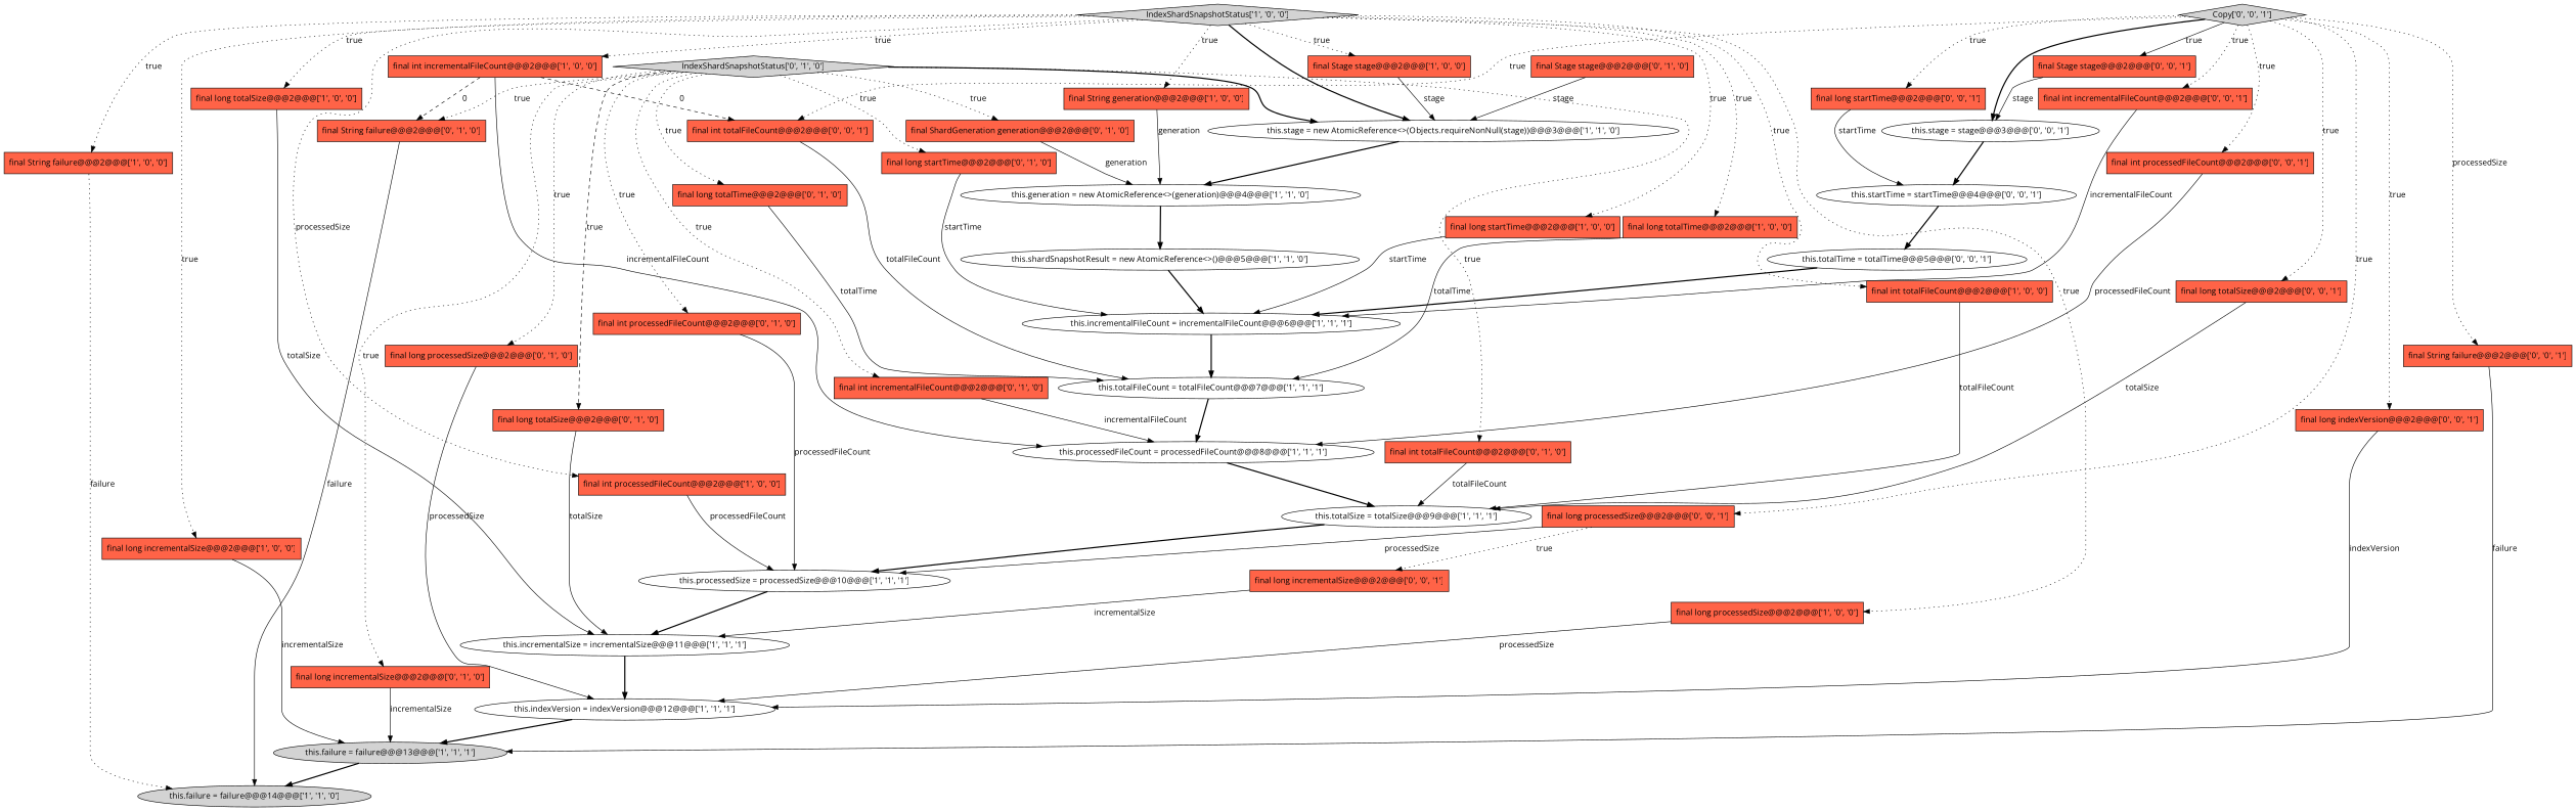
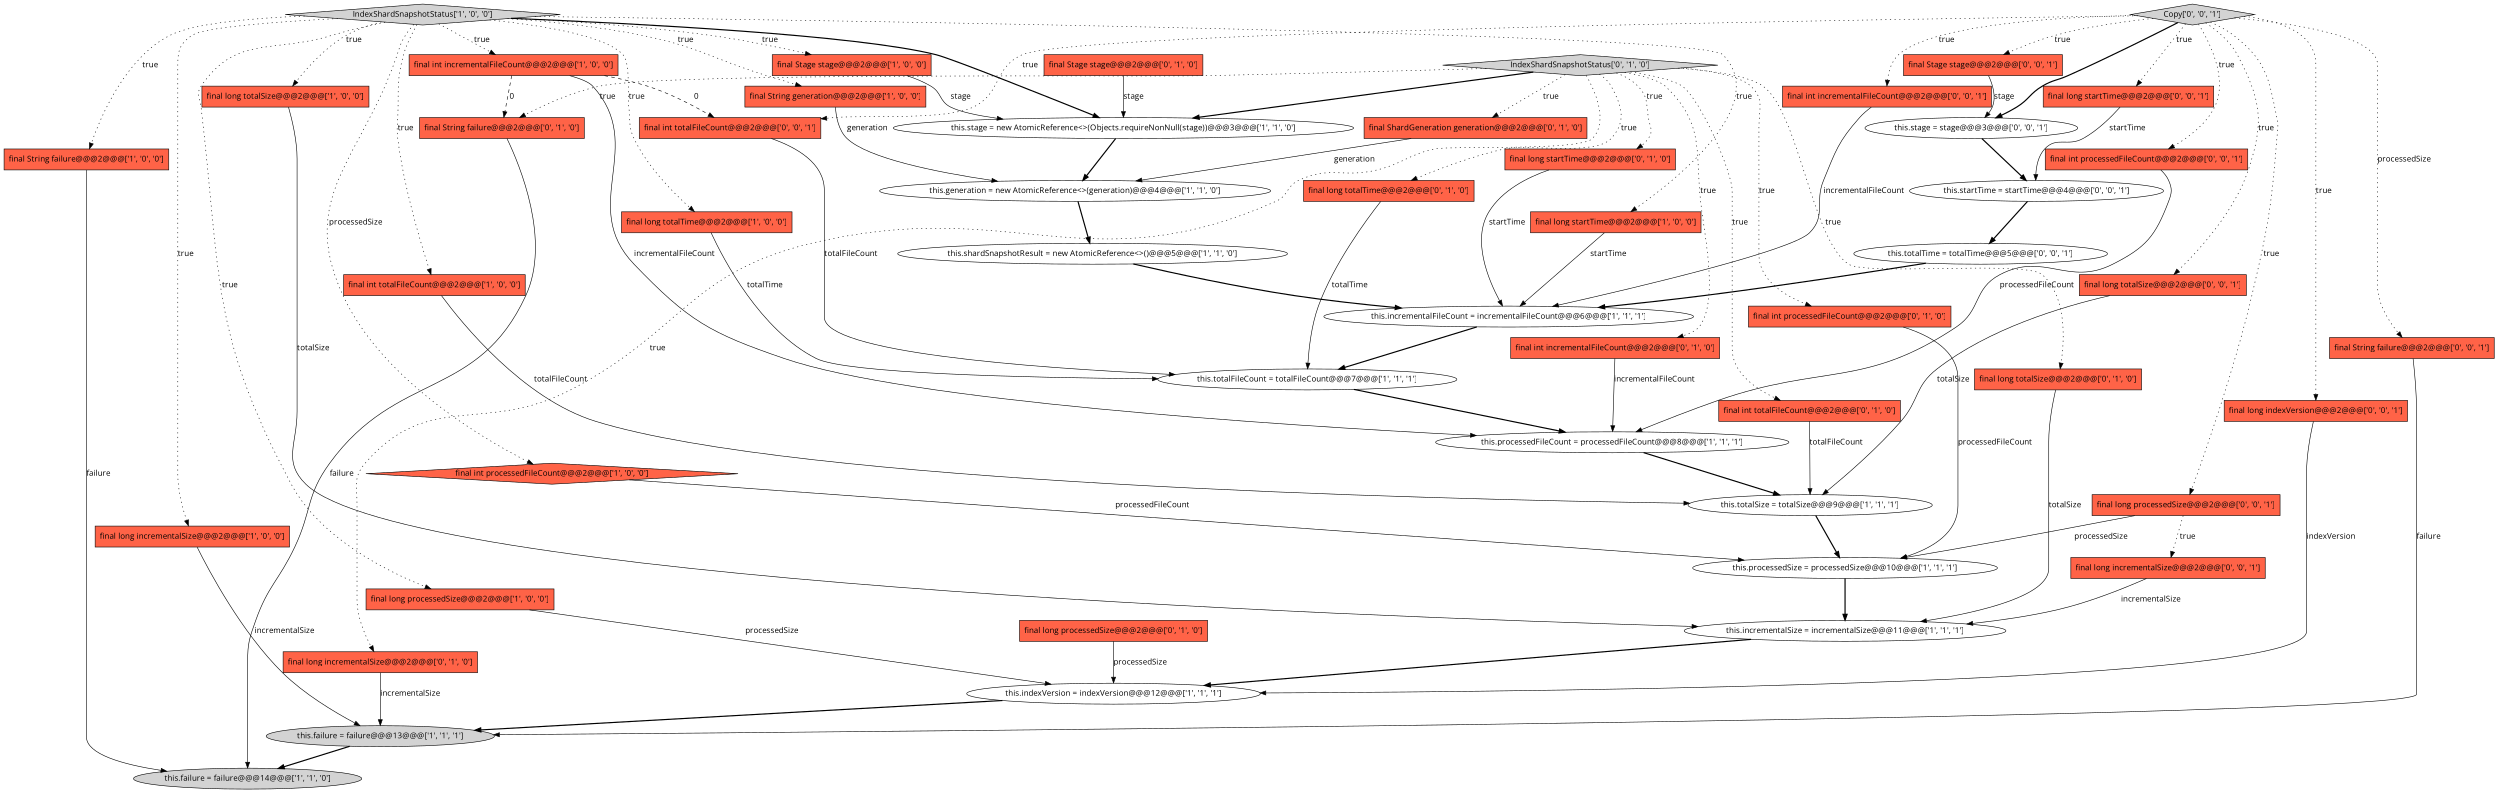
  digraph {
    fontname="Open Sans"
    node [fillcolor=tomato fontname="Open Sans" shape=box style=filled]
    edge [fontname="Open Sans" style=solid]
    n1 [label="final long totalSize@@@2@@@['1', '0', '0']"]
    n2 [fillcolor=white label="this.incrementalSize = incrementalSize@@@11@@@['1', '1', '1']" shape=ellipse]
    n3 [fillcolor=white label="this.indexVersion = indexVersion@@@12@@@['1', '1', '1']" shape=ellipse]
    n4 [fillcolor=white label="this.totalTime = totalTime@@@5@@@['0', '0', '1']" shape=ellipse]
    n5 [fillcolor=white label="this.incrementalFileCount = incrementalFileCount@@@6@@@['1', '1', '1']" shape=ellipse]
    n6 [fillcolor=white label="this.totalFileCount = totalFileCount@@@7@@@['1', '1', '1']" shape=ellipse]
    n7 [label="final long totalTime@@@2@@@['1', '0', '0']"]
    n8 [fillcolor=white label="this.processedFileCount = processedFileCount@@@8@@@['1', '1', '1']" shape=ellipse]
    n9 [label="final long totalSize@@@2@@@['0', '0', '1']"]
    n10 [fillcolor=white label="this.totalSize = totalSize@@@9@@@['1', '1', '1']" shape=ellipse]
    n11 [fillcolor=white label="this.processedSize = processedSize@@@10@@@['1', '1', '1']" shape=ellipse]
    n12 [label="final int incrementalFileCount@@@2@@@['0', '0', '1']"]
    n13 [label="final int totalFileCount@@@2@@@['1', '0', '0']"]
    n14 [label="final String failure@@@2@@@['1', '0', '0']"]
    n15 [fillcolor=lightgray label="this.failure = failure@@@14@@@['1', '1', '0']" shape=ellipse]
    n16 [label="final long incrementalSize@@@2@@@['0', '0', '1']"]
    n17 [label="final Stage stage@@@2@@@['1', '0', '0']"]
    n18 [fillcolor=white label="this.stage = new AtomicReference<>(Objects.requireNonNull(stage))@@@3@@@['1', '1', '0']" shape=ellipse]
    n19 [fillcolor=white label="this.generation = new AtomicReference<>(generation)@@@4@@@['1', '1', '0']" shape=ellipse]
    n20 [fillcolor=white label="this.shardSnapshotResult = new AtomicReference<>()@@@5@@@['1', '1', '0']" shape=ellipse]
    n21 [fillcolor=lightgray label="IndexShardSnapshotStatus['0', '1', '0']" shape=diamond]
    n22 [label="final ShardGeneration generation@@@2@@@['0', '1', '0']"]
    n23 [label="final long processedSize@@@2@@@['0', '1', '0']"]
    n24 [label="final long totalTime@@@2@@@['0', '1', '0']"]
    n25 [label="final long incrementalSize@@@2@@@['0', '1', '0']"]
    n26 [label="final String failure@@@2@@@['0', '1', '0']"]
    n27 [label="final int incrementalFileCount@@@2@@@['0', '1', '0']"]
    n28 [label="final long startTime@@@2@@@['0', '1', '0']"]
    n29 [label="final long totalSize@@@2@@@['0', '1', '0']"]
    n30 [label="final int totalFileCount@@@2@@@['0', '1', '0']"]
    n31 [label="final int processedFileCount@@@2@@@['0', '1', '0']"]
    n32 [fillcolor=lightgray label="this.failure = failure@@@13@@@['1', '1', '1']" shape=ellipse]
    n33 [label="final Stage stage@@@2@@@['0', '1', '0']"]
    n34 [fillcolor=white label="this.startTime = startTime@@@4@@@['0', '0', '1']" shape=ellipse]
    n35 [label="final String failure@@@2@@@['0', '0', '1']"]
    n36 [fillcolor=white label="this.stage = stage@@@3@@@['0', '0', '1']" shape=ellipse]
    n37 [label="final int processedFileCount@@@2@@@['0', '0', '1']"]
    n38 [label="final Stage stage@@@2@@@['0', '0', '1']"]
    n39 [label="final long startTime@@@2@@@['1', '0', '0']"]
    n40 [label="final long indexVersion@@@2@@@['0', '0', '1']"]
    n41 [label="final long incrementalSize@@@2@@@['1', '0', '0']"]
    n42 [label="final long processedSize@@@2@@@['1', '0', '0']"]
    n43 [fillcolor=lightgray label="IndexShardSnapshotStatus['1', '0', '0']" shape=diamond]
    n44 [label="final String generation@@@2@@@['1', '0', '0']"]
    n45 [label="final int incrementalFileCount@@@2@@@['1', '0', '0']"]
-   n46 [label="final int processedFileCount@@@2@@@['1', '0', '0']"]
+   n46 [label="final int processedFileCount@@@2@@@['1', '0', '0']" shape=diamond]
    n47 [label="final int totalFileCount@@@2@@@['0', '0', '1']"]
    n48 [fillcolor=lightgray label="Copy['0', '0', '1']" shape=diamond]
    n49 [label="final long processedSize@@@2@@@['0', '0', '1']"]
    n50 [label="final long startTime@@@2@@@['0', '0', '1']"]
    n1 -> n2 [label=totalSize]
    n2 -> n3 [style=bold]
    n3 -> n32 [style=bold]
    n4 -> n5 [style=bold]
    n5 -> n6 [style=bold]
    n6 -> n8 [style=bold]
    n7 -> n6 [label=totalTime]
    n8 -> n10 [style=bold]
    n9 -> n10 [label=totalSize]
    n10 -> n11 [style=bold]
    n11 -> n2 [style=bold]
    n12 -> n5 [label=incrementalFileCount]
    n13 -> n10 [label=totalFileCount]
-   n14 -> n15 [label=failure style=dotted]
+   n14 -> n15 [label=failure]
    n16 -> n2 [label=incrementalSize]
    n17 -> n18 [label=stage]
    n18 -> n19 [style=bold]
    n19 -> n20 [style=bold]
    n20 -> n5 [style=bold]
    n21 -> n18 [style=bold]
    n21 -> n22 [label=true style=dotted]
-   n21 -> n23 [label=true style=dotted]
    n21 -> n24 [label=true style=dotted]
    n21 -> n25 [label=true style=dotted]
    n21 -> n26 [label=true style=dotted]
    n21 -> n27 [label=true style=dotted]
    n21 -> n28 [label=true style=dotted]
-   n21 -> n29 [label=true style=dashed]
+   n21 -> n29 [label=true style=dotted]
    n21 -> n30 [label=true style=dotted]
    n21 -> n31 [label=true style=dotted]
    n22 -> n19 [label=generation]
    n23 -> n3 [label=processedSize]
    n24 -> n6 [label=totalTime]
    n25 -> n32 [label=incrementalSize]
    n26 -> n15 [label=failure]
    n27 -> n8 [label=incrementalFileCount]
    n28 -> n5 [label=startTime]
    n29 -> n2 [label=totalSize]
    n30 -> n10 [label=totalFileCount]
    n31 -> n11 [label=processedFileCount]
    n32 -> n15 [style=bold]
    n33 -> n18 [label=stage]
    n34 -> n4 [style=bold]
    n35 -> n32 [label=failure]
    n36 -> n34 [style=bold]
    n37 -> n8 [label=processedFileCount]
    n38 -> n36 [label=stage]
    n39 -> n5 [label=startTime]
    n40 -> n3 [label=indexVersion]
    n41 -> n32 [label=incrementalSize]
    n42 -> n3 [label=processedSize]
    n43 -> n1 [label=true style=dotted]
    n43 -> n7 [label=true style=dotted]
    n43 -> n13 [label=true style=dotted]
    n43 -> n14 [label=true style=dotted]
    n43 -> n17 [label=true style=dotted]
    n43 -> n18 [style=bold]
    n43 -> n39 [label=true style=dotted]
    n43 -> n41 [label=true style=dotted]
    n43 -> n42 [label=true style=dotted]
    n43 -> n44 [label=true style=dotted]
    n43 -> n45 [label=true style=dotted]
    n43 -> n46 [label=processedSize style=dotted]
    n44 -> n19 [label=generation]
    n45 -> n8 [label=incrementalFileCount]
    n45 -> n26 [label=0 style=dashed]
    n45 -> n47 [label=0 style=dashed]
    n46 -> n11 [label=processedFileCount]
    n47 -> n6 [label=totalFileCount]
    n48 -> n9 [label=true style=dotted]
    n48 -> n12 [label=true style=dotted]
    n48 -> n35 [label=processedSize style=dotted]
    n48 -> n36 [style=bold]
    n48 -> n37 [label=true style=dotted]
-   n48 -> n38 [label=true]
+   n48 -> n38 [label=true style=dotted]
    n48 -> n40 [label=true style=dotted]
    n48 -> n47 [label=true style=dotted]
    n48 -> n49 [label=true style=dotted]
    n48 -> n50 [label=true style=dotted]
    n49 -> n11 [label=processedSize]
    n49 -> n16 [label=true style=dotted]
    n50 -> n34 [label=startTime]
  }
